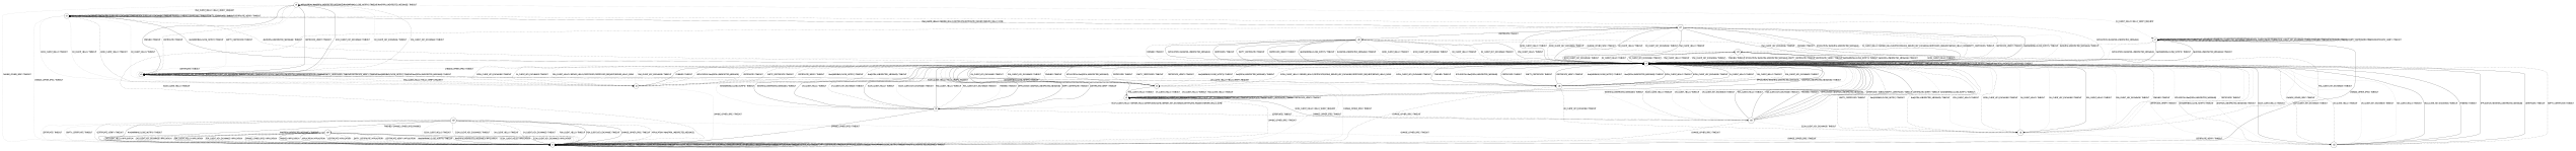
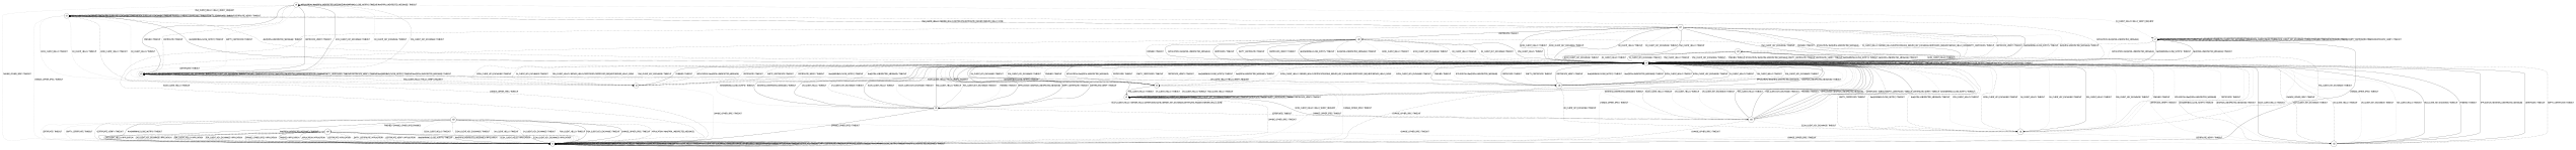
  digraph {
    fontname="Liberation Sans"
    node [fontname="Liberation Sans" shape=circle]
    edge [arrowhead=tee fontname="Liberation Sans" style=solid]
    n1 [label=s0]
    n2 [label=s1]
    n3 [label=s3]
    n4 [label=s5]
    n5 [label=s7]
    n6 [label=s2]
    n7 [label=s4]
    n8 [label=s6]
    n9 [label=s9]
    n10 [label=s8]
    n11 [label=s17]
    n12 [label=s16]
    n13 [label=s15]
    n14 [label=s10]
    n15 [label=s18]
    n16 [label=s11]
    n17 [label=s12]
    n18 [label=s13]
    n19 [label=s14]
    n1 -> n1 [label="APPLICATION / Alert(FATAL,UNEXPECTED_MESSAGE)"]
    n1 -> n1 [label="Alert(WARNING,CLOSE_NOTIFY) / TIMEOUT" style=dotted]
    n1 -> n1 [arrowhead=diamond label="Alert(FATAL,UNEXPECTED_MESSAGE) / TIMEOUT" style=dotted]
    n1 -> n2 [arrowhead=normal label="CHANGE_CIPHER_SPEC / TIMEOUT" style=dotted]
    n1 -> n3 [arrowhead=normal label="RSA_CLIENT_HELLO / HELLO_VERIFY_REQUEST" style=dotted]
    n1 -> n4 [arrowhead=normal label="ECDH_CLIENT_KEY_EXCHANGE / TIMEOUT"]
    n1 -> n4 [label="DH_CLIENT_KEY_EXCHANGE / TIMEOUT" style=dotted]
    n1 -> n4 [label="RSA_CLIENT_KEY_EXCHANGE / TIMEOUT" style=dashed]
    n1 -> n4 [arrowhead=normal label="FINISHED / TIMEOUT"]
    n1 -> n4 [arrowhead=diamond label="CERTIFICATE / TIMEOUT" style=dashed]
    n1 -> n4 [label="EMPTY_CERTIFICATE / TIMEOUT" style=dotted]
    n1 -> n4 [arrowhead=normal label="CERTIFICATE_VERIFY / TIMEOUT"]
    n1 -> n5 [arrowhead=normal label="DH_CLIENT_HELLO / HELLO_VERIFY_REQUEST" style=dotted]
    n2 -> n2 [arrowhead=normal label="ECDH_CLIENT_HELLO / TIMEOUT" style=dotted]
    n2 -> n2 [arrowhead=normal label="ECDH_CLIENT_KEY_EXCHANGE / TIMEOUT"]
    n2 -> n2 [arrowhead=normal label="DH_CLIENT_HELLO / TIMEOUT"]
    n2 -> n2 [arrowhead=diamond label="DH_CLIENT_KEY_EXCHANGE / TIMEOUT" style=dotted]
    n2 -> n2 [label="RSA_CLIENT_HELLO / TIMEOUT"]
    n2 -> n2 [label="RSA_CLIENT_KEY_EXCHANGE / TIMEOUT" style=dotted]
    n2 -> n2 [label="CHANGE_CIPHER_SPEC / TIMEOUT" style=dotted]
    n2 -> n2 [arrowhead=diamond label="FINISHED / TIMEOUT"]
    n2 -> n2 [arrowhead=diamond label="APPLICATION / TIMEOUT"]
    n2 -> n2 [label="CERTIFICATE / TIMEOUT"]
    n2 -> n2 [arrowhead=diamond label="EMPTY_CERTIFICATE / TIMEOUT"]
    n2 -> n2 [label="CERTIFICATE_VERIFY / TIMEOUT" style=dashed]
    n2 -> n2 [arrowhead=diamond label="Alert(WARNING,CLOSE_NOTIFY) / TIMEOUT"]
    n2 -> n2 [arrowhead=normal label="Alert(FATAL,UNEXPECTED_MESSAGE) / TIMEOUT" style=dotted]
    n3 -> n2 [arrowhead=normal label="CHANGE_CIPHER_SPEC / TIMEOUT" style=dotted]
    n3 -> n3 [arrowhead=diamond label="ECDH_CLIENT_KEY_EXCHANGE / TIMEOUT"]
    n3 -> n3 [arrowhead=diamond label="DH_CLIENT_KEY_EXCHANGE / TIMEOUT" style=dashed]
    n3 -> n3 [label="RSA_CLIENT_KEY_EXCHANGE / TIMEOUT" style=dashed]
    n3 -> n3 [label="FINISHED / TIMEOUT"]
    n3 -> n3 [label="CERTIFICATE / TIMEOUT" style=dotted]
    n3 -> n3 [arrowhead=normal label="EMPTY_CERTIFICATE / TIMEOUT" style=dashed]
    n3 -> n3 [label="CERTIFICATE_VERIFY / TIMEOUT"]
    n3 -> n7 [arrowhead=normal label="APPLICATION / Alert(FATAL,UNEXPECTED_MESSAGE)" style=dashed]
    n3 -> n7 [arrowhead=normal label="Alert(WARNING,CLOSE_NOTIFY) / TIMEOUT"]
    n3 -> n7 [label="Alert(FATAL,UNEXPECTED_MESSAGE) / TIMEOUT" style=dashed]
    n3 -> n10 [arrowhead=normal label="ECDH_CLIENT_HELLO / TIMEOUT" style=dotted]
    n3 -> n10 [arrowhead=normal label="DH_CLIENT_HELLO / TIMEOUT" style=dotted]
    n3 -> n11 [arrowhead=normal label="RSA_CLIENT_HELLO / SERVER_HELLO,CERTIFICATE,CERTIFICATE_REQUEST,SERVER_HELLO_DONE"]
    n4 -> n2 [arrowhead=diamond label="CHANGE_CIPHER_SPEC / TIMEOUT" style=dotted]
    n4 -> n4 [label="ECDH_CLIENT_KEY_EXCHANGE / TIMEOUT" style=dashed]
    n4 -> n4 [arrowhead=diamond label="DH_CLIENT_KEY_EXCHANGE / TIMEOUT" style=dashed]
    n4 -> n4 [arrowhead=normal label="RSA_CLIENT_KEY_EXCHANGE / TIMEOUT" style=dashed]
    n4 -> n4 [label="FINISHED / TIMEOUT"]
    n4 -> n4 [label="APPLICATION / Alert(FATAL,UNEXPECTED_MESSAGE)" style=dashed]
    n4 -> n4 [arrowhead=normal label="CERTIFICATE / TIMEOUT" style=dotted]
    n4 -> n4 [arrowhead=normal label="EMPTY_CERTIFICATE / TIMEOUT"]
    n4 -> n4 [label="CERTIFICATE_VERIFY / TIMEOUT" style=dotted]
    n4 -> n4 [arrowhead=normal label="Alert(WARNING,CLOSE_NOTIFY) / TIMEOUT" style=dotted]
    n4 -> n4 [arrowhead=normal label="Alert(FATAL,UNEXPECTED_MESSAGE) / TIMEOUT" style=dotted]
    n4 -> n8 [arrowhead=normal label="ECDH_CLIENT_HELLO / HELLO_VERIFY_REQUEST" style=dashed]
    n4 -> n10 [label="RSA_CLIENT_HELLO / HELLO_VERIFY_REQUEST" style=dashed]
    n4 -> n12 [arrowhead=diamond label="DH_CLIENT_HELLO / HELLO_VERIFY_REQUEST"]
    n5 -> n2 [arrowhead=diamond label="CHANGE_CIPHER_SPEC / TIMEOUT"]
    n5 -> n5 [arrowhead=normal label="ECDH_CLIENT_HELLO / TIMEOUT"]
    n5 -> n5 [arrowhead=diamond label="ECDH_CLIENT_KEY_EXCHANGE / TIMEOUT" style=dotted]
    n5 -> n5 [arrowhead=diamond label="DH_CLIENT_KEY_EXCHANGE / TIMEOUT" style=dotted]
    n5 -> n5 [arrowhead=normal label="RSA_CLIENT_HELLO / TIMEOUT" style=dashed]
    n5 -> n5 [arrowhead=diamond label="RSA_CLIENT_KEY_EXCHANGE / TIMEOUT" style=dashed]
    n5 -> n5 [arrowhead=normal label="FINISHED / TIMEOUT" style=dotted]
    n5 -> n5 [label="CERTIFICATE / TIMEOUT" style=dashed]
    n5 -> n5 [arrowhead=normal label="EMPTY_CERTIFICATE / TIMEOUT"]
    n5 -> n5 [label="CERTIFICATE_VERIFY / TIMEOUT" style=dashed]
    n5 -> n7 [arrowhead=normal label="APPLICATION / Alert(FATAL,UNEXPECTED_MESSAGE)" style=dotted]
    n5 -> n7 [arrowhead=diamond label="Alert(WARNING,CLOSE_NOTIFY) / TIMEOUT"]
    n5 -> n7 [label="Alert(FATAL,UNEXPECTED_MESSAGE) / TIMEOUT"]
    n5 -> n13 [arrowhead=normal label="DH_CLIENT_HELLO / SERVER_HELLO,CERTIFICATE,DHE_SERVER_KEY_EXCHANGE,CERTIFICATE_REQUEST,SERVER_HELLO_DONE" style=dashed]
    n6 -> n2 [arrowhead=normal label="CHANGE_CIPHER_SPEC / TIMEOUT" style=dashed]
    n6 -> n6 [arrowhead=diamond label="ECDH_CLIENT_KEY_EXCHANGE / TIMEOUT"]
    n6 -> n6 [arrowhead=diamond label="DH_CLIENT_KEY_EXCHANGE / TIMEOUT" style=dotted]
    n6 -> n6 [arrowhead=normal label="RSA_CLIENT_KEY_EXCHANGE / TIMEOUT"]
    n6 -> n6 [arrowhead=diamond label="FINISHED / TIMEOUT"]
    n6 -> n6 [label="CERTIFICATE / TIMEOUT" style=dotted]
    n6 -> n6 [arrowhead=diamond label="EMPTY_CERTIFICATE / TIMEOUT" style=dashed]
    n6 -> n6 [arrowhead=diamond label="CERTIFICATE_VERIFY / TIMEOUT"]
    n6 -> n7 [label="APPLICATION / Alert(FATAL,UNEXPECTED_MESSAGE)"]
    n6 -> n7 [label="Alert(WARNING,CLOSE_NOTIFY) / TIMEOUT"]
    n6 -> n7 [arrowhead=normal label="Alert(FATAL,UNEXPECTED_MESSAGE) / TIMEOUT"]
    n6 -> n8 [label="DH_CLIENT_HELLO / TIMEOUT" style=dotted]
    n6 -> n8 [label="RSA_CLIENT_HELLO / TIMEOUT" style=dotted]
    n6 -> n9 [arrowhead=diamond label="ECDH_CLIENT_HELLO / SERVER_HELLO,CERTIFICATE,ECDHE_SERVER_KEY_EXCHANGE,CERTIFICATE_REQUEST,SERVER_HELLO_DONE" style=dotted]
-   n7 -> n4 [arrowhead=normal label="CHANGE_CIPHER_SPEC / TIMEOUT" style=dotted]
+   n7 -> n2 [arrowhead=normal label="CHANGE_CIPHER_SPEC / TIMEOUT" style=dotted]
    n7 -> n7 [label="ECDH_CLIENT_HELLO / TIMEOUT" style=dashed]
    n7 -> n7 [arrowhead=diamond label="ECDH_CLIENT_KEY_EXCHANGE / TIMEOUT" style=dashed]
    n7 -> n7 [label="DH_CLIENT_HELLO / TIMEOUT"]
    n7 -> n7 [arrowhead=normal label="DH_CLIENT_KEY_EXCHANGE / TIMEOUT" style=dotted]
    n7 -> n7 [arrowhead=normal label="RSA_CLIENT_HELLO / TIMEOUT" style=dotted]
    n7 -> n7 [label="RSA_CLIENT_KEY_EXCHANGE / TIMEOUT" style=dotted]
    n7 -> n7 [arrowhead=normal label="FINISHED / TIMEOUT" style=dotted]
    n7 -> n7 [arrowhead=diamond label="APPLICATION / Alert(FATAL,UNEXPECTED_MESSAGE)" style=dashed]
    n7 -> n7 [arrowhead=diamond label="CERTIFICATE / TIMEOUT" style=dashed]
    n7 -> n7 [arrowhead=diamond label="EMPTY_CERTIFICATE / TIMEOUT"]
    n7 -> n7 [arrowhead=diamond label="CERTIFICATE_VERIFY / TIMEOUT"]
    n7 -> n7 [arrowhead=diamond label="Alert(WARNING,CLOSE_NOTIFY) / TIMEOUT"]
    n7 -> n7 [label="Alert(FATAL,UNEXPECTED_MESSAGE) / TIMEOUT"]
    n8 -> n2 [arrowhead=diamond label="CHANGE_CIPHER_SPEC / TIMEOUT" style=dotted]
    n8 -> n6 [label="DH_CLIENT_HELLO / TIMEOUT" style=dotted]
    n8 -> n6 [label="RSA_CLIENT_HELLO / TIMEOUT"]
    n8 -> n7 [label="ECDH_CLIENT_HELLO / SERVER_HELLO,CERTIFICATE,ECDHE_SERVER_KEY_EXCHANGE,CERTIFICATE_REQUEST,SERVER_HELLO_DONE" style=dashed]
    n8 -> n7 [arrowhead=normal label="ECDH_CLIENT_KEY_EXCHANGE / TIMEOUT" style=dotted]
    n8 -> n7 [label="DH_CLIENT_KEY_EXCHANGE / TIMEOUT"]
    n8 -> n7 [arrowhead=normal label="RSA_CLIENT_KEY_EXCHANGE / TIMEOUT" style=dashed]
    n8 -> n7 [arrowhead=normal label="FINISHED / TIMEOUT" style=dashed]
    n8 -> n7 [arrowhead=diamond label="APPLICATION / Alert(FATAL,UNEXPECTED_MESSAGE)"]
    n8 -> n7 [arrowhead=normal label="CERTIFICATE / TIMEOUT" style=dashed]
    n8 -> n7 [arrowhead=diamond label="EMPTY_CERTIFICATE / TIMEOUT" style=dotted]
    n8 -> n7 [label="CERTIFICATE_VERIFY / TIMEOUT" style=dotted]
    n8 -> n7 [label="Alert(WARNING,CLOSE_NOTIFY) / TIMEOUT" style=dotted]
    n8 -> n7 [label="Alert(FATAL,UNEXPECTED_MESSAGE) / TIMEOUT" style=dashed]
    n9 -> n2 [label="CHANGE_CIPHER_SPEC / TIMEOUT"]
    n9 -> n7 [arrowhead=diamond label="ECDH_CLIENT_HELLO / TIMEOUT"]
    n9 -> n7 [arrowhead=normal label="ECDH_CLIENT_KEY_EXCHANGE / TIMEOUT" style=dotted]
    n9 -> n7 [arrowhead=diamond label="DH_CLIENT_HELLO / TIMEOUT"]
    n9 -> n7 [arrowhead=diamond label="DH_CLIENT_KEY_EXCHANGE / TIMEOUT" style=dashed]
    n9 -> n7 [arrowhead=normal label="RSA_CLIENT_HELLO / TIMEOUT"]
    n9 -> n7 [arrowhead=normal label="RSA_CLIENT_KEY_EXCHANGE / TIMEOUT" style=dashed]
    n9 -> n7 [arrowhead=normal label="FINISHED / TIMEOUT" style=dotted]
    n9 -> n7 [arrowhead=diamond label="APPLICATION / Alert(FATAL,UNEXPECTED_MESSAGE)"]
    n9 -> n7 [label="EMPTY_CERTIFICATE / TIMEOUT"]
    n9 -> n7 [label="CERTIFICATE_VERIFY / TIMEOUT"]
    n9 -> n7 [arrowhead=diamond label="Alert(WARNING,CLOSE_NOTIFY) / TIMEOUT" style=dotted]
    n9 -> n7 [label="Alert(FATAL,UNEXPECTED_MESSAGE) / TIMEOUT"]
    n9 -> n14 [arrowhead=normal label="CERTIFICATE / TIMEOUT" style=dashed]
    n10 -> n2 [label="CHANGE_CIPHER_SPEC / TIMEOUT" style=dotted]
    n10 -> n3 [arrowhead=normal label="ECDH_CLIENT_HELLO / TIMEOUT" style=dashed]
    n10 -> n3 [arrowhead=normal label="DH_CLIENT_HELLO / TIMEOUT" style=dotted]
    n10 -> n7 [arrowhead=normal label="ECDH_CLIENT_KEY_EXCHANGE / TIMEOUT" style=dashed]
    n10 -> n7 [arrowhead=diamond label="DH_CLIENT_KEY_EXCHANGE / TIMEOUT" style=dashed]
    n10 -> n7 [arrowhead=diamond label="RSA_CLIENT_HELLO / SERVER_HELLO,CERTIFICATE,CERTIFICATE_REQUEST,SERVER_HELLO_DONE" style=dotted]
    n10 -> n7 [label="RSA_CLIENT_KEY_EXCHANGE / TIMEOUT" style=dotted]
    n10 -> n7 [arrowhead=diamond label="FINISHED / TIMEOUT"]
    n10 -> n7 [label="APPLICATION / Alert(FATAL,UNEXPECTED_MESSAGE)" style=dashed]
    n10 -> n7 [arrowhead=normal label="CERTIFICATE / TIMEOUT" style=dashed]
    n10 -> n7 [label="EMPTY_CERTIFICATE / TIMEOUT" style=dashed]
    n10 -> n7 [arrowhead=diamond label="CERTIFICATE_VERIFY / TIMEOUT" style=dashed]
    n10 -> n7 [arrowhead=normal label="Alert(WARNING,CLOSE_NOTIFY) / TIMEOUT" style=dotted]
    n10 -> n7 [label="Alert(FATAL,UNEXPECTED_MESSAGE) / TIMEOUT" style=dashed]
    n11 -> n2 [arrowhead=diamond label="ECDH_CLIENT_HELLO / TIMEOUT" style=dashed]
    n11 -> n7 [arrowhead=diamond label="ECDH_CLIENT_HELLO / TIMEOUT"]
    n11 -> n7 [label="ECDH_CLIENT_KEY_EXCHANGE / TIMEOUT" style=dashed]
    n11 -> n7 [arrowhead=diamond label="DH_CLIENT_HELLO / TIMEOUT"]
    n11 -> n7 [arrowhead=diamond label="DH_CLIENT_KEY_EXCHANGE / TIMEOUT" style=dotted]
    n11 -> n7 [arrowhead=diamond label="RSA_CLIENT_HELLO / TIMEOUT"]
    n11 -> n7 [arrowhead=normal label="RSA_CLIENT_KEY_EXCHANGE / TIMEOUT"]
    n11 -> n7 [label="FINISHED / TIMEOUT" style=dashed]
    n11 -> n7 [arrowhead=normal label="APPLICATION / Alert(FATAL,UNEXPECTED_MESSAGE)"]
    n11 -> n7 [label="EMPTY_CERTIFICATE / TIMEOUT" style=dashed]
    n11 -> n7 [arrowhead=diamond label="CERTIFICATE_VERIFY / TIMEOUT" style=dashed]
    n11 -> n7 [label="Alert(WARNING,CLOSE_NOTIFY) / TIMEOUT"]
    n11 -> n7 [arrowhead=normal label="Alert(FATAL,UNEXPECTED_MESSAGE) / TIMEOUT" style=dotted]
    n11 -> n15 [arrowhead=normal label="CERTIFICATE / TIMEOUT"]
    n12 -> n2 [label="CHANGE_CIPHER_SPEC / TIMEOUT" style=dashed]
    n12 -> n7 [label="ECDH_CLIENT_HELLO / TIMEOUT"]
    n12 -> n7 [arrowhead=diamond label="ECDH_CLIENT_KEY_EXCHANGE / TIMEOUT"]
    n12 -> n7 [label="DH_CLIENT_HELLO / TIMEOUT"]
    n12 -> n7 [arrowhead=diamond label="RSA_CLIENT_HELLO / TIMEOUT" style=dashed]
    n12 -> n7 [label="RSA_CLIENT_KEY_EXCHANGE / TIMEOUT" style=dashed]
    n12 -> n7 [arrowhead=diamond label="FINISHED / TIMEOUT"]
    n12 -> n7 [arrowhead=diamond label="APPLICATION / Alert(FATAL,UNEXPECTED_MESSAGE)" style=dotted]
    n12 -> n7 [arrowhead=normal label="CERTIFICATE / TIMEOUT"]
    n12 -> n7 [arrowhead=diamond label="EMPTY_CERTIFICATE / TIMEOUT" style=dotted]
    n12 -> n7 [arrowhead=diamond label="CERTIFICATE_VERIFY / TIMEOUT"]
    n12 -> n7 [arrowhead=diamond label="Alert(WARNING,CLOSE_NOTIFY) / TIMEOUT" style=dotted]
    n12 -> n7 [arrowhead=diamond label="Alert(FATAL,UNEXPECTED_MESSAGE) / TIMEOUT" style=dotted]
    n12 -> n16 [arrowhead=normal label="DH_CLIENT_KEY_EXCHANGE / TIMEOUT" style=dashed]
    n13 -> n2 [arrowhead=diamond label="CHANGE_CIPHER_SPEC / TIMEOUT" style=dotted]
    n13 -> n7 [label="ECDH_CLIENT_HELLO / TIMEOUT" style=dotted]
    n13 -> n7 [arrowhead=diamond label="ECDH_CLIENT_KEY_EXCHANGE / TIMEOUT" style=dashed]
    n13 -> n7 [label="DH_CLIENT_HELLO / TIMEOUT" style=dotted]
    n13 -> n7 [arrowhead=diamond label="DH_CLIENT_KEY_EXCHANGE / TIMEOUT"]
    n13 -> n7 [arrowhead=normal label="RSA_CLIENT_HELLO / TIMEOUT" style=dashed]
    n13 -> n7 [label="RSA_CLIENT_KEY_EXCHANGE / TIMEOUT" style=dotted]
    n13 -> n7 [arrowhead=diamond label="FINISHED / TIMEOUT" style=dashed]
    n13 -> n7 [label="APPLICATION / Alert(FATAL,UNEXPECTED_MESSAGE)" style=dashed]
    n13 -> n7 [arrowhead=normal label="EMPTY_CERTIFICATE / TIMEOUT" style=dashed]
    n13 -> n7 [arrowhead=normal label="CERTIFICATE_VERIFY / TIMEOUT"]
    n13 -> n7 [arrowhead=normal label="Alert(WARNING,CLOSE_NOTIFY) / TIMEOUT"]
    n13 -> n7 [arrowhead=diamond label="Alert(FATAL,UNEXPECTED_MESSAGE) / TIMEOUT" style=dashed]
    n13 -> n12 [label="CERTIFICATE / TIMEOUT" style=dotted]
    n14 -> n2 [label="CHANGE_CIPHER_SPEC / TIMEOUT" style=dashed]
    n14 -> n6 [arrowhead=normal label="ECDH_CLIENT_HELLO / HELLO_VERIFY_REQUEST"]
    n14 -> n7 [arrowhead=normal label="ECDH_CLIENT_HELLO / TIMEOUT" style=dashed]
    n14 -> n7 [arrowhead=normal label="DH_CLIENT_HELLO / TIMEOUT" style=dotted]
    n14 -> n7 [arrowhead=normal label="DH_CLIENT_KEY_EXCHANGE / TIMEOUT" style=dotted]
    n14 -> n7 [label="RSA_CLIENT_HELLO / TIMEOUT"]
    n14 -> n7 [label="RSA_CLIENT_KEY_EXCHANGE / TIMEOUT"]
    n14 -> n7 [label="FINISHED / TIMEOUT"]
    n14 -> n7 [arrowhead=diamond label="APPLICATION / Alert(FATAL,UNEXPECTED_MESSAGE)"]
    n14 -> n7 [label="CERTIFICATE / TIMEOUT"]
    n14 -> n7 [label="EMPTY_CERTIFICATE / TIMEOUT" style=dashed]
    n14 -> n7 [label="CERTIFICATE_VERIFY / TIMEOUT"]
    n14 -> n7 [label="Alert(WARNING,CLOSE_NOTIFY) / TIMEOUT" style=dotted]
    n14 -> n7 [arrowhead=diamond label="Alert(FATAL,UNEXPECTED_MESSAGE) / TIMEOUT" style=dotted]
    n14 -> n16 [arrowhead=diamond label="ECDH_CLIENT_KEY_EXCHANGE / TIMEOUT" style=dotted]
-   n15 -> n13 [arrowhead=normal label="CHANGE_CIPHER_SPEC / TIMEOUT" style=dashed]
+   n15 -> n2 [arrowhead=normal label="CHANGE_CIPHER_SPEC / TIMEOUT" style=dashed]
    n15 -> n7 [arrowhead=diamond label="ECDH_CLIENT_HELLO / TIMEOUT" style=dotted]
    n15 -> n7 [label="ECDH_CLIENT_KEY_EXCHANGE / TIMEOUT" style=dotted]
    n15 -> n7 [label="DH_CLIENT_HELLO / TIMEOUT" style=dashed]
    n15 -> n7 [label="DH_CLIENT_KEY_EXCHANGE / TIMEOUT" style=dashed]
    n15 -> n7 [arrowhead=diamond label="RSA_CLIENT_HELLO / TIMEOUT"]
    n15 -> n7 [arrowhead=diamond label="FINISHED / TIMEOUT" style=dashed]
    n15 -> n7 [arrowhead=normal label="APPLICATION / Alert(FATAL,UNEXPECTED_MESSAGE)"]
    n15 -> n7 [label="CERTIFICATE / TIMEOUT"]
    n15 -> n7 [arrowhead=diamond label="EMPTY_CERTIFICATE / TIMEOUT"]
    n15 -> n7 [arrowhead=diamond label="CERTIFICATE_VERIFY / TIMEOUT"]
    n15 -> n7 [label="Alert(WARNING,CLOSE_NOTIFY) / TIMEOUT"]
    n15 -> n7 [arrowhead=diamond label="Alert(FATAL,UNEXPECTED_MESSAGE) / TIMEOUT" style=dashed]
    n15 -> n16 [arrowhead=diamond label="RSA_CLIENT_KEY_EXCHANGE / TIMEOUT" style=dashed]
    n16 -> n2 [arrowhead=normal label="CHANGE_CIPHER_SPEC / TIMEOUT" style=dotted]
    n16 -> n7 [arrowhead=diamond label="ECDH_CLIENT_HELLO / TIMEOUT" style=dotted]
    n16 -> n7 [arrowhead=diamond label="ECDH_CLIENT_KEY_EXCHANGE / TIMEOUT" style=dashed]
    n16 -> n7 [label="DH_CLIENT_HELLO / TIMEOUT" style=dotted]
    n16 -> n7 [arrowhead=normal label="DH_CLIENT_KEY_EXCHANGE / TIMEOUT" style=dotted]
    n16 -> n7 [arrowhead=diamond label="RSA_CLIENT_HELLO / TIMEOUT"]
    n16 -> n7 [arrowhead=diamond label="RSA_CLIENT_KEY_EXCHANGE / TIMEOUT" style=dotted]
    n16 -> n7 [label="FINISHED / TIMEOUT" style=dashed]
    n16 -> n7 [arrowhead=diamond label="APPLICATION / Alert(FATAL,UNEXPECTED_MESSAGE)" style=dotted]
    n16 -> n7 [arrowhead=diamond label="CERTIFICATE / TIMEOUT" style=dotted]
    n16 -> n7 [arrowhead=normal label="EMPTY_CERTIFICATE / TIMEOUT" style=dashed]
    n16 -> n7 [arrowhead=diamond label="Alert(WARNING,CLOSE_NOTIFY) / TIMEOUT" style=dashed]
    n16 -> n7 [arrowhead=diamond label="Alert(FATAL,UNEXPECTED_MESSAGE) / TIMEOUT" style=dashed]
    n16 -> n17 [arrowhead=normal label="CERTIFICATE_VERIFY / TIMEOUT" style=dotted]
    n17 -> n7 [label="ECDH_CLIENT_HELLO / TIMEOUT"]
    n17 -> n7 [label="ECDH_CLIENT_KEY_EXCHANGE / TIMEOUT" style=dashed]
    n17 -> n7 [arrowhead=diamond label="DH_CLIENT_HELLO / TIMEOUT" style=dashed]
    n17 -> n7 [label="DH_CLIENT_KEY_EXCHANGE / TIMEOUT" style=dotted]
    n17 -> n7 [arrowhead=normal label="RSA_CLIENT_HELLO / TIMEOUT" style=dotted]
    n17 -> n7 [arrowhead=diamond label="RSA_CLIENT_KEY_EXCHANGE / TIMEOUT"]
    n17 -> n7 [arrowhead=diamond label="FINISHED / TIMEOUT"]
    n17 -> n7 [arrowhead=diamond label="APPLICATION / Alert(FATAL,UNEXPECTED_MESSAGE)"]
    n17 -> n7 [arrowhead=diamond label="CERTIFICATE / TIMEOUT"]
    n17 -> n7 [arrowhead=diamond label="EMPTY_CERTIFICATE / TIMEOUT" style=dashed]
    n17 -> n7 [label="CERTIFICATE_VERIFY / TIMEOUT" style=dotted]
    n17 -> n7 [arrowhead=diamond label="Alert(WARNING,CLOSE_NOTIFY) / TIMEOUT" style=dashed]
    n17 -> n7 [label="Alert(FATAL,UNEXPECTED_MESSAGE) / TIMEOUT" style=dotted]
    n18 -> n2 [arrowhead=diamond label="ECDH_CLIENT_HELLO / TIMEOUT" style=dotted]
    n18 -> n2 [label="ECDH_CLIENT_KEY_EXCHANGE / TIMEOUT" style=dashed]
    n18 -> n2 [arrowhead=normal label="DH_CLIENT_HELLO / TIMEOUT" style=dotted]
    n18 -> n2 [arrowhead=normal label="DH_CLIENT_KEY_EXCHANGE / TIMEOUT" style=dashed]
    n18 -> n2 [label="RSA_CLIENT_HELLO / TIMEOUT" style=dotted]
    n18 -> n2 [arrowhead=normal label="RSA_CLIENT_KEY_EXCHANGE / TIMEOUT"]
    n18 -> n2 [arrowhead=normal label="CHANGE_CIPHER_SPEC / TIMEOUT"]
    n18 -> n2 [label="APPLICATION / Alert(FATAL,UNEXPECTED_MESSAGE)" style=dashed]
    n18 -> n2 [arrowhead=normal label="CERTIFICATE / TIMEOUT" style=dotted]
    n18 -> n2 [arrowhead=diamond label="EMPTY_CERTIFICATE / TIMEOUT" style=dotted]
    n18 -> n2 [label="CERTIFICATE_VERIFY / TIMEOUT" style=dashed]
    n18 -> n2 [label="Alert(WARNING,CLOSE_NOTIFY) / TIMEOUT"]
    n18 -> n2 [arrowhead=normal label="Alert(FATAL,UNEXPECTED_MESSAGE) / TIMEOUT"]
    n18 -> n17 [arrowhead=normal label="CHANGE_CIPHER_SPEC / TIMEOUT" style=dotted]
    n18 -> n19 [label="FINISHED / CHANGE_CIPHER_SPEC,FINISHED" style=dotted]
    n19 -> n2 [label="ECDH_CLIENT_HELLO / APPLICATION" style=dotted]
    n19 -> n2 [label="ECDH_CLIENT_KEY_EXCHANGE / APPLICATION"]
    n19 -> n2 [label="DH_CLIENT_HELLO / APPLICATION" style=dashed]
    n19 -> n2 [arrowhead=normal label="DH_CLIENT_KEY_EXCHANGE / APPLICATION" style=dashed]
    n19 -> n2 [label="RSA_CLIENT_HELLO / APPLICATION"]
    n19 -> n2 [arrowhead=normal label="RSA_CLIENT_KEY_EXCHANGE / APPLICATION" style=dashed]
    n19 -> n2 [arrowhead=diamond label="CHANGE_CIPHER_SPEC / APPLICATION" style=dashed]
    n19 -> n2 [label="FINISHED / APPLICATION"]
    n19 -> n2 [arrowhead=diamond label="APPLICATION / APPLICATION"]
    n19 -> n2 [arrowhead=diamond label="CERTIFICATE / APPLICATION" style=dashed]
    n19 -> n2 [arrowhead=normal label="EMPTY_CERTIFICATE / APPLICATION" style=dashed]
    n19 -> n2 [arrowhead=diamond label="CERTIFICATE_VERIFY / APPLICATION" style=dashed]
    n19 -> n2 [arrowhead=diamond label="Alert(WARNING,CLOSE_NOTIFY) / TIMEOUT" style=dotted]
    n19 -> n2 [label="Alert(FATAL,UNEXPECTED_MESSAGE) / APPLICATION"]
  }
